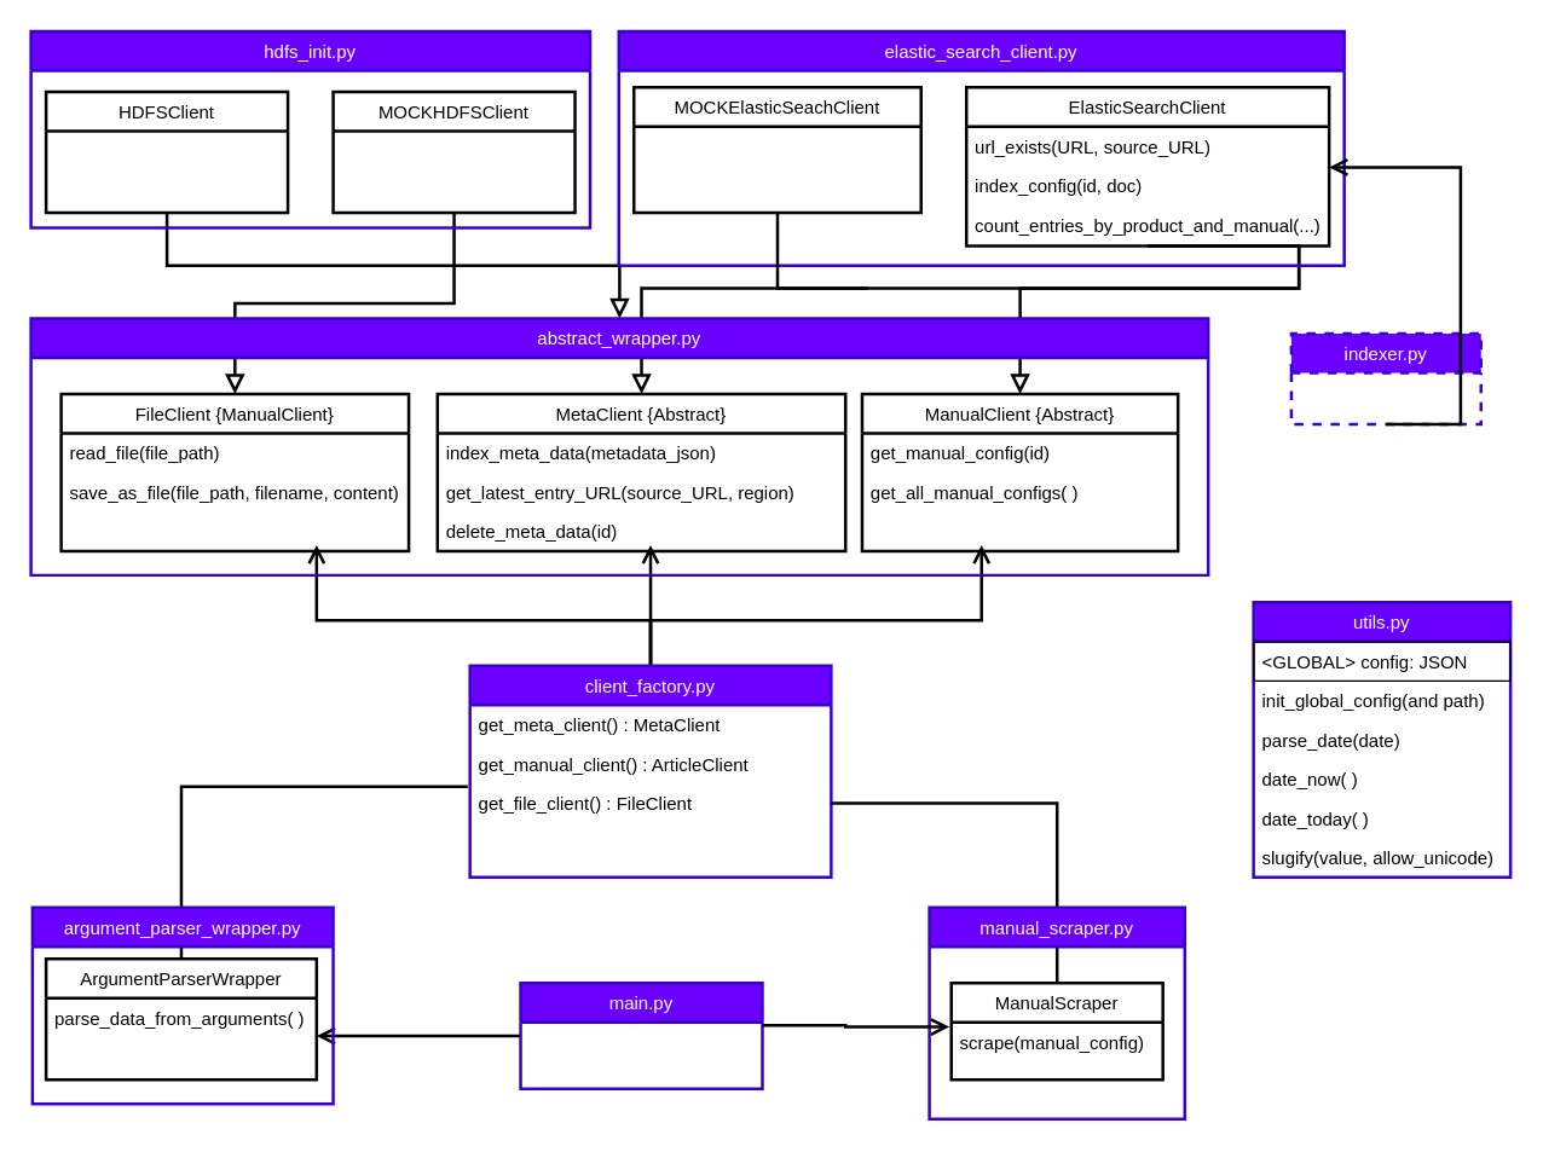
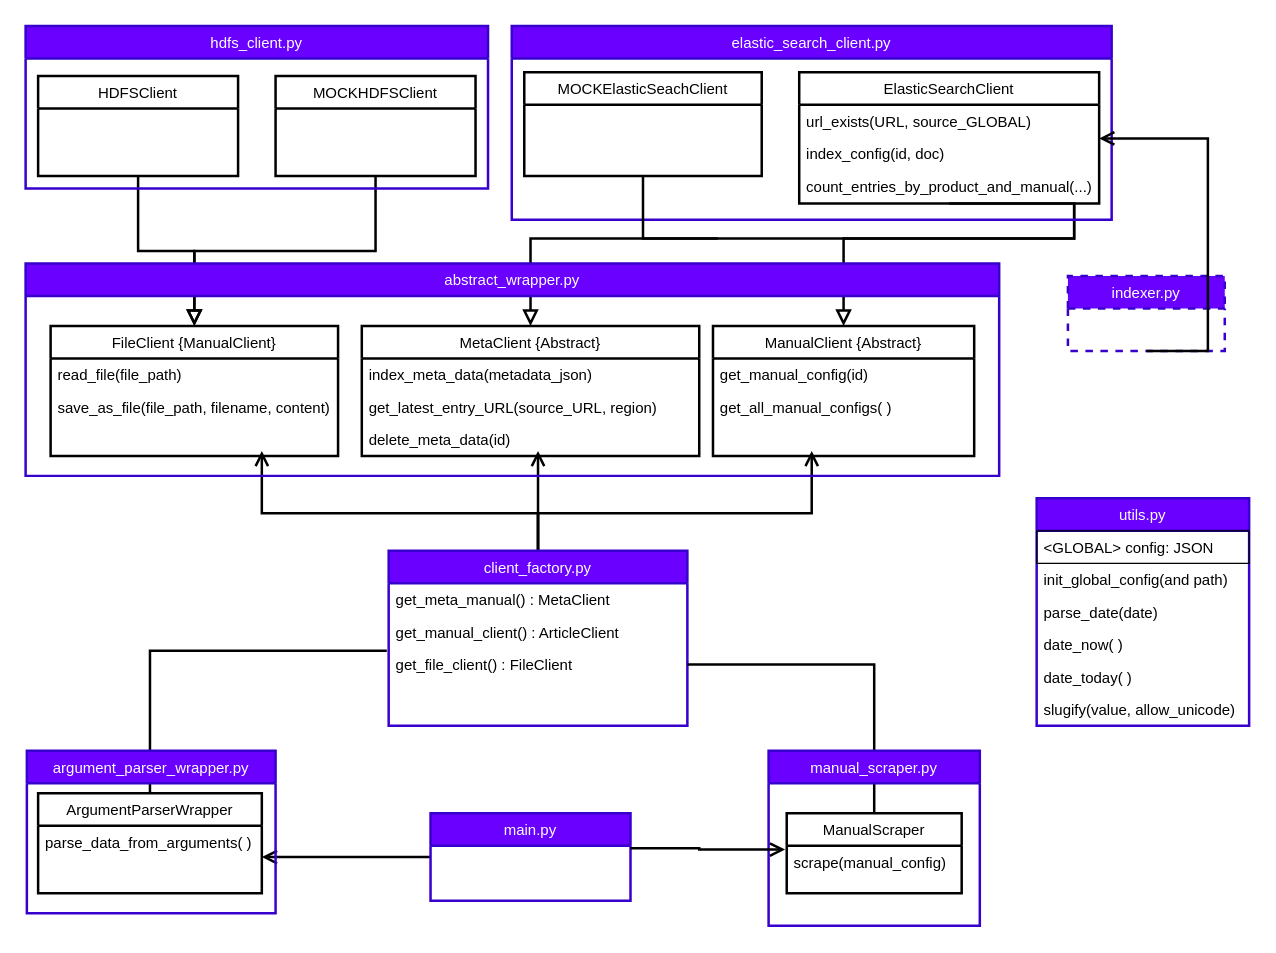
  <mxCell id="0" />
  <mxCell id="1" parent="0" />
  <mxCell id="2" value="MetaClient {Abstract}" style="swimlane;fontStyle=0;align=center;verticalAlign=top;childLayout=stackLayout;horizontal=1;startSize=26;horizontalStack=0;resizeParent=1;resizeLast=0;collapsible=1;marginBottom=0;rounded=0;shadow=0;strokeWidth=2;" parent="1" vertex="1"><mxGeometry x="289" y="260" width="270" height="104" as="geometry"><mxRectangle x="130" y="380" width="160" height="26" as="alternateBounds" /></mxGeometry></mxCell>
  <mxCell id="3" value="index_meta_data(metadata_json)" style="text;align=left;verticalAlign=top;spacingLeft=4;spacingRight=4;overflow=hidden;rotatable=0;points=[[0,0.5],[1,0.5]];portConstraint=eastwest;" parent="2" vertex="1"><mxGeometry y="26" width="270" height="26" as="geometry" /></mxCell>
  <mxCell id="4" value="get_latest_entry_URL(source_URL, region)" style="text;align=left;verticalAlign=top;spacingLeft=4;spacingRight=4;overflow=hidden;rotatable=0;points=[[0,0.5],[1,0.5]];portConstraint=eastwest;" parent="2" vertex="1"><mxGeometry y="52" width="270" height="26" as="geometry" /></mxCell>
  <mxCell id="5" value="delete_meta_data(id)" style="text;align=left;verticalAlign=top;spacingLeft=4;spacingRight=4;overflow=hidden;rotatable=0;points=[[0,0.5],[1,0.5]];portConstraint=eastwest;" parent="2" vertex="1"><mxGeometry y="78" width="270" height="26" as="geometry" /></mxCell>
  <mxCell id="6" style="edgeStyle=orthogonalEdgeStyle;rounded=0;orthogonalLoop=1;jettySize=auto;html=1;entryX=0.5;entryY=0;entryDx=0;entryDy=0;exitX=0.5;exitY=1;exitDx=0;exitDy=0;endArrow=block;endFill=0;endSize=8;strokeWidth=2;" parent="1" source="8" target="2" edge="1"><mxGeometry relative="1" as="geometry"><mxPoint x="440" y="165" as="sourcePoint" /><Array as="points"><mxPoint x="859" y="190" /><mxPoint x="424" y="190" /></Array></mxGeometry></mxCell>
  <mxCell id="7" style="edgeStyle=orthogonalEdgeStyle;rounded=0;orthogonalLoop=1;jettySize=auto;html=1;entryX=0.5;entryY=0;entryDx=0;entryDy=0;endArrow=block;endFill=0;endSize=8;strokeWidth=2;" parent="1" source="8" target="16" edge="1"><mxGeometry relative="1" as="geometry"><Array as="points"><mxPoint x="859" y="190" /><mxPoint x="675" y="190" /></Array></mxGeometry></mxCell>
  <mxCell id="8" value="ElasticSearchClient" style="swimlane;fontStyle=0;align=center;verticalAlign=top;childLayout=stackLayout;horizontal=1;startSize=26;horizontalStack=0;resizeParent=1;resizeLast=0;collapsible=1;marginBottom=0;rounded=0;shadow=0;strokeWidth=2;" parent="1" vertex="1"><mxGeometry x="639" y="57" width="240" height="105" as="geometry"><mxRectangle x="130" y="380" width="160" height="26" as="alternateBounds" /></mxGeometry></mxCell>
- <mxCell id="9" value="url_exists(URL, source_URL)" style="text;align=left;verticalAlign=top;spacingLeft=4;spacingRight=4;overflow=hidden;rotatable=0;points=[[0,0.5],[1,0.5]];portConstraint=eastwest;" parent="8" vertex="1"><mxGeometry y="26" width="240" height="26" as="geometry" /></mxCell>
+ <mxCell id="9" value="url_exists(URL, source_GLOBAL)" style="text;align=left;verticalAlign=top;spacingLeft=4;spacingRight=4;overflow=hidden;rotatable=0;points=[[0,0.5],[1,0.5]];portConstraint=eastwest;" parent="8" vertex="1"><mxGeometry y="26" width="240" height="26" as="geometry" /></mxCell>
  <mxCell id="10" value="index_config(id, doc)" style="text;align=left;verticalAlign=top;spacingLeft=4;spacingRight=4;overflow=hidden;rotatable=0;points=[[0,0.5],[1,0.5]];portConstraint=eastwest;" vertex="1" parent="8"><mxGeometry y="52" width="240" height="26" as="geometry" /></mxCell>
  <mxCell id="11" value="count_entries_by_product_and_manual(...)" style="text;align=left;verticalAlign=top;spacingLeft=4;spacingRight=4;overflow=hidden;rotatable=0;points=[[0,0.5],[1,0.5]];portConstraint=eastwest;" vertex="1" parent="8"><mxGeometry y="78" width="240" height="26" as="geometry" /></mxCell>
  <mxCell id="12" value="FileClient {ManualClient}" style="swimlane;fontStyle=0;align=center;verticalAlign=top;childLayout=stackLayout;horizontal=1;startSize=26;horizontalStack=0;resizeParent=1;resizeLast=0;collapsible=1;marginBottom=0;rounded=0;shadow=0;strokeWidth=2;" parent="1" vertex="1"><mxGeometry x="40" y="260" width="230" height="104" as="geometry"><mxRectangle x="130" y="380" width="160" height="26" as="alternateBounds" /></mxGeometry></mxCell>
  <mxCell id="13" value="read_file(file_path)" style="text;align=left;verticalAlign=top;spacingLeft=4;spacingRight=4;overflow=hidden;rotatable=0;points=[[0,0.5],[1,0.5]];portConstraint=eastwest;" parent="12" vertex="1"><mxGeometry y="26" width="230" height="26" as="geometry" /></mxCell>
  <mxCell id="14" value="save_as_file(file_path, filename, content)" style="text;align=left;verticalAlign=top;spacingLeft=4;spacingRight=4;overflow=hidden;rotatable=0;points=[[0,0.5],[1,0.5]];portConstraint=eastwest;" parent="12" vertex="1"><mxGeometry y="52" width="230" height="26" as="geometry" /></mxCell>
  <mxCell id="15" value="" style="text;align=left;verticalAlign=top;spacingLeft=4;spacingRight=4;overflow=hidden;rotatable=0;points=[[0,0.5],[1,0.5]];portConstraint=eastwest;" parent="12" vertex="1"><mxGeometry y="78" width="230" height="26" as="geometry" /></mxCell>
  <mxCell id="16" value="ManualClient {Abstract}" style="swimlane;fontStyle=0;align=center;verticalAlign=top;childLayout=stackLayout;horizontal=1;startSize=26;horizontalStack=0;resizeParent=1;resizeLast=0;collapsible=1;marginBottom=0;rounded=0;shadow=0;strokeWidth=2;" parent="1" vertex="1"><mxGeometry x="570" y="260" width="209" height="104" as="geometry"><mxRectangle x="130" y="380" width="160" height="26" as="alternateBounds" /></mxGeometry></mxCell>
  <mxCell id="17" value="get_manual_config(id)" style="text;align=left;verticalAlign=top;spacingLeft=4;spacingRight=4;overflow=hidden;rotatable=0;points=[[0,0.5],[1,0.5]];portConstraint=eastwest;" parent="16" vertex="1"><mxGeometry y="26" width="209" height="26" as="geometry" /></mxCell>
  <mxCell id="18" value="get_all_manual_configs( )" style="text;align=left;verticalAlign=top;spacingLeft=4;spacingRight=4;overflow=hidden;rotatable=0;points=[[0,0.5],[1,0.5]];portConstraint=eastwest;" parent="16" vertex="1"><mxGeometry y="52" width="209" height="26" as="geometry" /></mxCell>
  <mxCell id="19" style="edgeStyle=orthogonalEdgeStyle;rounded=0;orthogonalLoop=1;jettySize=auto;html=1;endArrow=block;endFill=0;strokeWidth=2;endSize=8;" parent="1" source="20" target="12" edge="1"><mxGeometry relative="1" as="geometry" /></mxCell>
  <mxCell id="20" value="MOCKHDFSClient" style="swimlane;fontStyle=0;align=center;verticalAlign=top;childLayout=stackLayout;horizontal=1;startSize=26;horizontalStack=0;resizeParent=1;resizeLast=0;collapsible=1;marginBottom=0;rounded=0;shadow=0;strokeWidth=2;" parent="1" vertex="1"><mxGeometry x="220" y="60" width="160" height="80" as="geometry"><mxRectangle x="130" y="380" width="160" height="26" as="alternateBounds" /></mxGeometry></mxCell>
  <mxCell id="21" value="" style="text;align=left;verticalAlign=top;spacingLeft=4;spacingRight=4;overflow=hidden;rotatable=0;points=[[0,0.5],[1,0.5]];portConstraint=eastwest;" parent="20" vertex="1"><mxGeometry y="26" width="160" height="26" as="geometry" /></mxCell>
- <mxCell id="22" style="edgeStyle=orthogonalEdgeStyle;rounded=0;orthogonalLoop=1;jettySize=auto;html=1;endArrow=block;endFill=0;endSize=8;strokeWidth=2;" parent="1" source="23" target="43" edge="1"><mxGeometry relative="1" as="geometry" /></mxCell>
+ <mxCell id="22" style="edgeStyle=orthogonalEdgeStyle;rounded=0;orthogonalLoop=1;jettySize=auto;html=1;endArrow=block;endFill=0;endSize=8;strokeWidth=2;" parent="1" source="23" target="12" edge="1"><mxGeometry relative="1" as="geometry" /></mxCell>
  <mxCell id="23" value="HDFSClient" style="swimlane;fontStyle=0;align=center;verticalAlign=top;childLayout=stackLayout;horizontal=1;startSize=26;horizontalStack=0;resizeParent=1;resizeLast=0;collapsible=1;marginBottom=0;rounded=0;shadow=0;strokeWidth=2;" parent="1" vertex="1"><mxGeometry x="30" y="60" width="160" height="80" as="geometry"><mxRectangle x="130" y="380" width="160" height="26" as="alternateBounds" /></mxGeometry></mxCell>
  <mxCell id="24" value="" style="text;align=left;verticalAlign=top;spacingLeft=4;spacingRight=4;overflow=hidden;rotatable=0;points=[[0,0.5],[1,0.5]];portConstraint=eastwest;" parent="23" vertex="1"><mxGeometry y="26" width="160" height="26" as="geometry" /></mxCell>
  <mxCell id="25" style="edgeStyle=orthogonalEdgeStyle;rounded=0;orthogonalLoop=1;jettySize=auto;html=1;endArrow=open;endFill=0;endSize=8;strokeWidth=2;" parent="1" source="28" edge="1"><mxGeometry relative="1" as="geometry"><mxPoint x="209" y="360" as="targetPoint" /><Array as="points"><mxPoint x="430" y="410" /><mxPoint x="209" y="410" /></Array></mxGeometry></mxCell>
  <mxCell id="26" style="edgeStyle=orthogonalEdgeStyle;rounded=0;orthogonalLoop=1;jettySize=auto;html=1;endArrow=open;endFill=0;endSize=8;strokeWidth=2;" parent="1" source="28" edge="1"><mxGeometry relative="1" as="geometry"><mxPoint x="430" y="360" as="targetPoint" /></mxGeometry></mxCell>
  <mxCell id="27" style="edgeStyle=orthogonalEdgeStyle;rounded=0;orthogonalLoop=1;jettySize=auto;html=1;endArrow=open;endFill=0;endSize=8;strokeWidth=2;" parent="1" source="28" edge="1"><mxGeometry relative="1" as="geometry"><mxPoint x="649" y="360" as="targetPoint" /><Array as="points"><mxPoint x="430" y="410" /><mxPoint x="649" y="410" /></Array></mxGeometry></mxCell>
  <mxCell id="28" value="client_factory.py" style="swimlane;fontStyle=0;align=center;verticalAlign=top;childLayout=stackLayout;horizontal=1;startSize=26;horizontalStack=0;resizeParent=1;resizeLast=0;collapsible=1;marginBottom=0;rounded=0;shadow=0;strokeWidth=2;fillColor=#6a00ff;strokeColor=#3700CC;fontColor=#ffffff;" parent="1" vertex="1"><mxGeometry x="310.5" y="440" width="239" height="140" as="geometry"><mxRectangle x="130" y="380" width="160" height="26" as="alternateBounds" /></mxGeometry></mxCell>
- <mxCell id="29" value="get_meta_client() : MetaClient" style="text;align=left;verticalAlign=top;spacingLeft=4;spacingRight=4;overflow=hidden;rotatable=0;points=[[0,0.5],[1,0.5]];portConstraint=eastwest;" parent="28" vertex="1"><mxGeometry y="26" width="239" height="26" as="geometry" /></mxCell>
+ <mxCell id="29" value="get_meta_manual() : MetaClient" style="text;align=left;verticalAlign=top;spacingLeft=4;spacingRight=4;overflow=hidden;rotatable=0;points=[[0,0.5],[1,0.5]];portConstraint=eastwest;" parent="28" vertex="1"><mxGeometry y="26" width="239" height="26" as="geometry" /></mxCell>
  <mxCell id="30" value="get_manual_client() : ArticleClient&#10;&#10;get_file_client() : FileClient&#10;" style="text;align=left;verticalAlign=top;spacingLeft=4;spacingRight=4;overflow=hidden;rotatable=0;points=[[0,0.5],[1,0.5]];portConstraint=eastwest;" parent="28" vertex="1"><mxGeometry y="52" width="239" height="26" as="geometry" /></mxCell>
  <mxCell id="31" value="get_file_client() : FileClient" style="text;align=left;verticalAlign=top;spacingLeft=4;spacingRight=4;overflow=hidden;rotatable=0;points=[[0,0.5],[1,0.5]];portConstraint=eastwest;" parent="28" vertex="1"><mxGeometry y="78" width="239" height="26" as="geometry" /></mxCell>
  <mxCell id="32" style="edgeStyle=orthogonalEdgeStyle;rounded=0;orthogonalLoop=1;jettySize=auto;html=1;endArrow=none;endFill=0;endSize=8;strokeWidth=2;" parent="1" source="33" edge="1"><mxGeometry relative="1" as="geometry"><mxPoint x="309" y="520" as="targetPoint" /><Array as="points"><mxPoint x="119" y="520" /></Array></mxGeometry></mxCell>
  <mxCell id="33" value="ArgumentParserWrapper" style="swimlane;fontStyle=0;align=center;verticalAlign=top;childLayout=stackLayout;horizontal=1;startSize=26;horizontalStack=0;resizeParent=1;resizeLast=0;collapsible=1;marginBottom=0;rounded=0;shadow=0;strokeWidth=2;" parent="1" vertex="1"><mxGeometry x="30" y="634" width="179" height="80" as="geometry"><mxRectangle x="130" y="380" width="160" height="26" as="alternateBounds" /></mxGeometry></mxCell>
  <mxCell id="34" value="parse_data_from_arguments( )" style="text;align=left;verticalAlign=top;spacingLeft=4;spacingRight=4;overflow=hidden;rotatable=0;points=[[0,0.5],[1,0.5]];portConstraint=eastwest;" parent="33" vertex="1"><mxGeometry y="26" width="179" height="26" as="geometry" /></mxCell>
  <mxCell id="35" style="edgeStyle=orthogonalEdgeStyle;rounded=0;orthogonalLoop=1;jettySize=auto;html=1;endArrow=open;endFill=0;endSize=8;strokeWidth=2;" parent="1" source="36" edge="1"><mxGeometry relative="1" as="geometry"><mxPoint x="209" y="685" as="targetPoint" /></mxGeometry></mxCell>
  <mxCell id="36" value="main.py" style="swimlane;fontStyle=0;align=center;verticalAlign=top;childLayout=stackLayout;horizontal=1;startSize=26;horizontalStack=0;resizeParent=1;resizeLast=0;collapsible=1;marginBottom=0;rounded=0;shadow=0;strokeWidth=2;fillColor=#6a00ff;strokeColor=#3700CC;fontColor=#ffffff;" parent="1" vertex="1"><mxGeometry x="344" y="650" width="160" height="70" as="geometry"><mxRectangle x="130" y="380" width="160" height="26" as="alternateBounds" /></mxGeometry></mxCell>
  <mxCell id="37" value="" style="text;align=left;verticalAlign=top;spacingLeft=4;spacingRight=4;overflow=hidden;rotatable=0;points=[[0,0.5],[1,0.5]];portConstraint=eastwest;" parent="36" vertex="1"><mxGeometry y="26" width="160" height="26" as="geometry" /></mxCell>
  <mxCell id="38" value="" style="text;align=left;verticalAlign=top;spacingLeft=4;spacingRight=4;overflow=hidden;rotatable=0;points=[[0,0.5],[1,0.5]];portConstraint=eastwest;" parent="36" vertex="1"><mxGeometry y="52" width="160" height="8" as="geometry" /></mxCell>
- <mxCell id="39" value="hdfs_init.py" style="swimlane;fontStyle=0;align=center;verticalAlign=top;childLayout=stackLayout;horizontal=1;startSize=26;horizontalStack=0;resizeParent=1;resizeLast=0;collapsible=1;marginBottom=0;rounded=0;shadow=0;strokeWidth=2;fillColor=#6a00ff;strokeColor=#3700CC;fontColor=#ffffff;" parent="1" vertex="1"><mxGeometry x="20" y="20" width="370" height="130" as="geometry"><mxRectangle x="130" y="380" width="160" height="26" as="alternateBounds" /></mxGeometry></mxCell>
+ <mxCell id="39" value="hdfs_client.py" style="swimlane;fontStyle=0;align=center;verticalAlign=top;childLayout=stackLayout;horizontal=1;startSize=26;horizontalStack=0;resizeParent=1;resizeLast=0;collapsible=1;marginBottom=0;rounded=0;shadow=0;strokeWidth=2;fillColor=#6a00ff;strokeColor=#3700CC;fontColor=#ffffff;" parent="1" vertex="1"><mxGeometry x="20" y="20" width="370" height="130" as="geometry"><mxRectangle x="130" y="380" width="160" height="26" as="alternateBounds" /></mxGeometry></mxCell>
  <mxCell id="40" value="" style="text;align=left;verticalAlign=top;spacingLeft=4;spacingRight=4;overflow=hidden;rotatable=0;points=[[0,0.5],[1,0.5]];portConstraint=eastwest;" parent="39" vertex="1"><mxGeometry y="26" width="370" height="26" as="geometry" /></mxCell>
  <mxCell id="41" value="elastic_search_client.py" style="swimlane;fontStyle=0;align=center;verticalAlign=top;childLayout=stackLayout;horizontal=1;startSize=26;horizontalStack=0;resizeParent=1;resizeLast=0;collapsible=1;marginBottom=0;rounded=0;shadow=0;strokeWidth=2;fillColor=#6a00ff;strokeColor=#3700CC;fontColor=#ffffff;" parent="1" vertex="1"><mxGeometry x="409" y="20" width="480" height="155" as="geometry"><mxRectangle x="130" y="380" width="160" height="26" as="alternateBounds" /></mxGeometry></mxCell>
  <mxCell id="42" value="" style="text;align=left;verticalAlign=top;spacingLeft=4;spacingRight=4;overflow=hidden;rotatable=0;points=[[0,0.5],[1,0.5]];portConstraint=eastwest;" parent="41" vertex="1"><mxGeometry y="26" width="480" height="26" as="geometry" /></mxCell>
  <mxCell id="43" value="abstract_wrapper.py" style="swimlane;fontStyle=0;align=center;verticalAlign=top;childLayout=stackLayout;horizontal=1;startSize=26;horizontalStack=0;resizeParent=1;resizeLast=0;collapsible=1;marginBottom=0;rounded=0;shadow=0;strokeWidth=2;fillColor=#6a00ff;strokeColor=#3700CC;fontColor=#ffffff;" parent="1" vertex="1"><mxGeometry x="20" y="210" width="779" height="170" as="geometry"><mxRectangle x="130" y="380" width="160" height="26" as="alternateBounds" /></mxGeometry></mxCell>
  <mxCell id="44" value="argument_parser_wrapper.py" style="swimlane;fontStyle=0;align=center;verticalAlign=top;childLayout=stackLayout;horizontal=1;startSize=26;horizontalStack=0;resizeParent=1;resizeLast=0;collapsible=1;marginBottom=0;rounded=0;shadow=0;strokeWidth=2;fillColor=#6a00ff;strokeColor=#3700CC;fontColor=#ffffff;" parent="1" vertex="1"><mxGeometry x="21" y="600" width="199" height="130" as="geometry"><mxRectangle x="130" y="380" width="160" height="26" as="alternateBounds" /></mxGeometry></mxCell>
  <mxCell id="45" style="edgeStyle=orthogonalEdgeStyle;rounded=0;orthogonalLoop=1;jettySize=auto;html=1;entryX=1;entryY=0.5;entryDx=0;entryDy=0;endArrow=none;endFill=0;strokeWidth=2;exitX=0.5;exitY=0;exitDx=0;exitDy=0;" parent="1" source="46" target="31" edge="1"><mxGeometry relative="1" as="geometry"><mxPoint x="649" y="531" as="sourcePoint" /><Array as="points"><mxPoint x="699" y="531" /></Array></mxGeometry></mxCell>
  <mxCell id="46" value="ManualScraper" style="swimlane;fontStyle=0;childLayout=stackLayout;horizontal=1;startSize=26;horizontalStack=0;resizeParent=1;resizeParentMax=0;resizeLast=0;collapsible=1;marginBottom=0;strokeWidth=2;" parent="1" vertex="1"><mxGeometry x="629" y="650" width="140" height="64" as="geometry" /></mxCell>
  <mxCell id="47" value="scrape(manual_config)" style="text;align=left;verticalAlign=top;spacingLeft=4;spacingRight=4;overflow=hidden;rotatable=0;points=[[0,0.5],[1,0.5]];portConstraint=eastwest;" parent="46" vertex="1"><mxGeometry y="26" width="140" height="38" as="geometry" /></mxCell>
  <mxCell id="48" value="manual_scraper.py" style="swimlane;fontStyle=0;align=center;verticalAlign=top;childLayout=stackLayout;horizontal=1;startSize=26;horizontalStack=0;resizeParent=1;resizeLast=0;collapsible=1;marginBottom=0;rounded=0;shadow=0;strokeWidth=2;fillColor=#6a00ff;strokeColor=#3700CC;fontColor=#ffffff;" parent="1" vertex="1"><mxGeometry x="614.5" y="600" width="169" height="140" as="geometry"><mxRectangle x="130" y="380" width="160" height="26" as="alternateBounds" /></mxGeometry></mxCell>
  <mxCell id="49" value="utils.py" style="swimlane;fontStyle=0;align=center;verticalAlign=top;childLayout=stackLayout;horizontal=1;startSize=26;horizontalStack=0;resizeParent=1;resizeLast=0;collapsible=1;marginBottom=0;rounded=0;shadow=0;strokeWidth=2;fillColor=#6a00ff;strokeColor=#3700CC;fontColor=#ffffff;" parent="1" vertex="1"><mxGeometry x="829" y="398" width="170" height="182" as="geometry"><mxRectangle x="130" y="380" width="160" height="26" as="alternateBounds" /></mxGeometry></mxCell>
  <mxCell id="50" value="&lt;GLOBAL&gt; config: JSON" style="text;align=left;verticalAlign=top;spacingLeft=4;spacingRight=4;overflow=hidden;rotatable=0;points=[[0,0.5],[1,0.5]];portConstraint=eastwest;strokeColor=#000000;" parent="49" vertex="1"><mxGeometry y="26" width="170" height="26" as="geometry" /></mxCell>
  <mxCell id="51" value="init_global_config(and path)" style="text;align=left;verticalAlign=top;spacingLeft=4;spacingRight=4;overflow=hidden;rotatable=0;points=[[0,0.5],[1,0.5]];portConstraint=eastwest;" parent="49" vertex="1"><mxGeometry y="52" width="170" height="26" as="geometry" /></mxCell>
  <mxCell id="52" value="parse_date(date)" style="text;align=left;verticalAlign=top;spacingLeft=4;spacingRight=4;overflow=hidden;rotatable=0;points=[[0,0.5],[1,0.5]];portConstraint=eastwest;" parent="49" vertex="1"><mxGeometry y="78" width="170" height="26" as="geometry" /></mxCell>
  <mxCell id="53" value="date_now( )" style="text;align=left;verticalAlign=top;spacingLeft=4;spacingRight=4;overflow=hidden;rotatable=0;points=[[0,0.5],[1,0.5]];portConstraint=eastwest;" parent="49" vertex="1"><mxGeometry y="104" width="170" height="26" as="geometry" /></mxCell>
  <mxCell id="54" value="date_today( )" style="text;align=left;verticalAlign=top;spacingLeft=4;spacingRight=4;overflow=hidden;rotatable=0;points=[[0,0.5],[1,0.5]];portConstraint=eastwest;" parent="49" vertex="1"><mxGeometry y="130" width="170" height="26" as="geometry" /></mxCell>
  <mxCell id="55" value="slugify(value, allow_unicode)" style="text;align=left;verticalAlign=top;spacingLeft=4;spacingRight=4;overflow=hidden;rotatable=0;points=[[0,0.5],[1,0.5]];portConstraint=eastwest;" parent="49" vertex="1"><mxGeometry y="156" width="170" height="26" as="geometry" /></mxCell>
  <mxCell id="56" value="indexer.py" style="swimlane;fontStyle=0;align=center;verticalAlign=top;childLayout=stackLayout;horizontal=1;startSize=26;horizontalStack=0;resizeParent=1;resizeLast=0;collapsible=1;marginBottom=0;rounded=0;shadow=0;strokeWidth=2;fillColor=#6a00ff;strokeColor=#3700CC;dashed=1;fontColor=#ffffff;" parent="1" vertex="1"><mxGeometry x="854" y="220" width="125.5" height="60" as="geometry"><mxRectangle x="130" y="380" width="160" height="26" as="alternateBounds" /></mxGeometry></mxCell>
  <mxCell id="57" style="edgeStyle=orthogonalEdgeStyle;rounded=0;orthogonalLoop=1;jettySize=auto;html=1;endArrow=open;endFill=0;endSize=8;strokeWidth=2;exitX=0.5;exitY=1;exitDx=0;exitDy=0;" parent="1" source="56" edge="1"><mxGeometry relative="1" as="geometry"><mxPoint x="879" y="110" as="targetPoint" /><mxPoint x="966" y="90" as="sourcePoint" /><Array as="points"><mxPoint x="966" y="110" /></Array></mxGeometry></mxCell>
  <mxCell id="58" style="edgeStyle=orthogonalEdgeStyle;rounded=0;orthogonalLoop=1;jettySize=auto;html=1;endArrow=open;endFill=0;endSize=8;strokeWidth=2;entryX=-0.009;entryY=0.105;entryDx=0;entryDy=0;entryPerimeter=0;" parent="1" edge="1"><mxGeometry relative="1" as="geometry"><mxPoint x="627.74" y="678.99" as="targetPoint" /><mxPoint x="504" y="677.966" as="sourcePoint" /><Array as="points"><mxPoint x="559" y="678" /><mxPoint x="559" y="679" /></Array></mxGeometry></mxCell>
  <mxCell id="59" style="edgeStyle=orthogonalEdgeStyle;rounded=0;orthogonalLoop=1;jettySize=auto;html=1;exitX=0.5;exitY=1;exitDx=0;exitDy=0;endArrow=none;endFill=0;strokeWidth=2;" edge="1" parent="1" source="60"><mxGeometry relative="1" as="geometry"><mxPoint x="573.897" y="190" as="targetPoint" /><Array as="points"><mxPoint x="514" y="190" /></Array></mxGeometry></mxCell>
  <mxCell id="60" value="MOCKElasticSeachClient" style="swimlane;fontStyle=0;align=center;verticalAlign=top;childLayout=stackLayout;horizontal=1;startSize=26;horizontalStack=0;resizeParent=1;resizeLast=0;collapsible=1;marginBottom=0;rounded=0;shadow=0;strokeWidth=2;" vertex="1" parent="1"><mxGeometry x="419" y="57" width="190" height="83" as="geometry"><mxRectangle x="130" y="380" width="160" height="26" as="alternateBounds" /></mxGeometry></mxCell>
  <mxCell id="61" value="" style="text;align=left;verticalAlign=top;spacingLeft=4;spacingRight=4;overflow=hidden;rotatable=0;points=[[0,0.5],[1,0.5]];portConstraint=eastwest;" vertex="1" parent="60"><mxGeometry y="26" width="190" height="26" as="geometry" /></mxCell>
